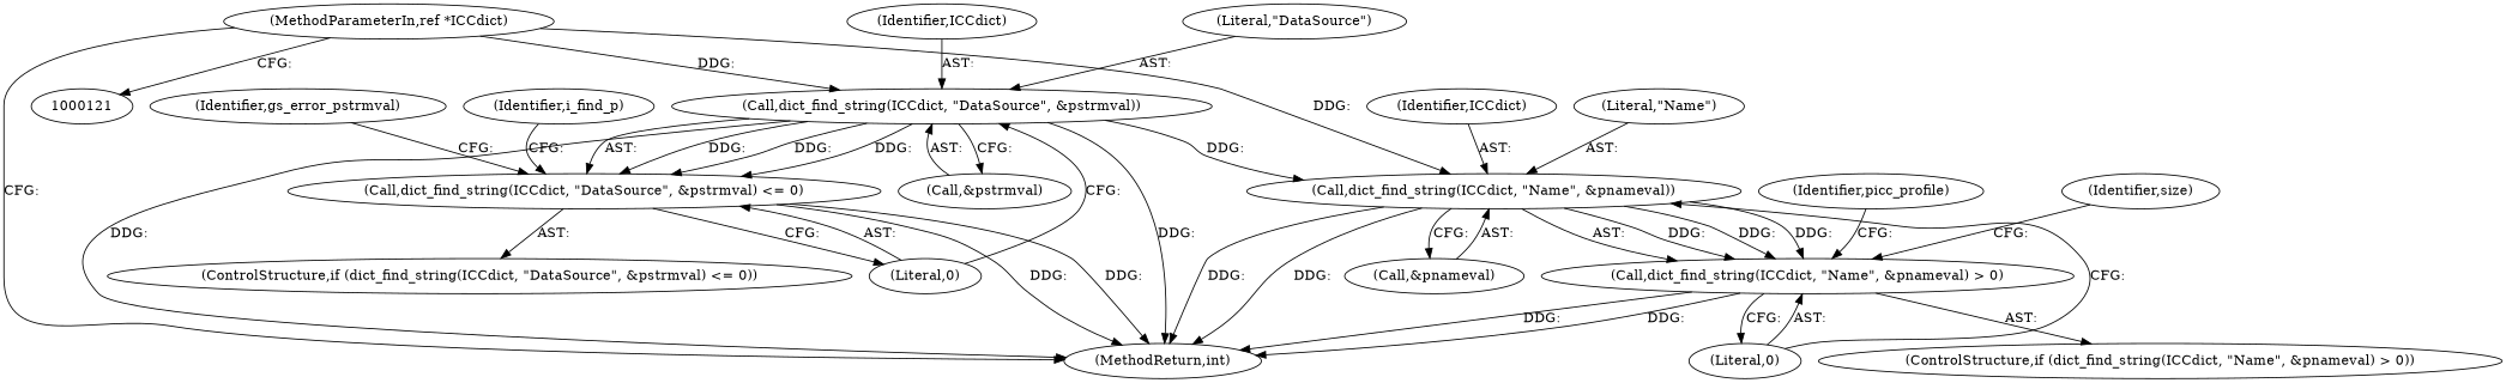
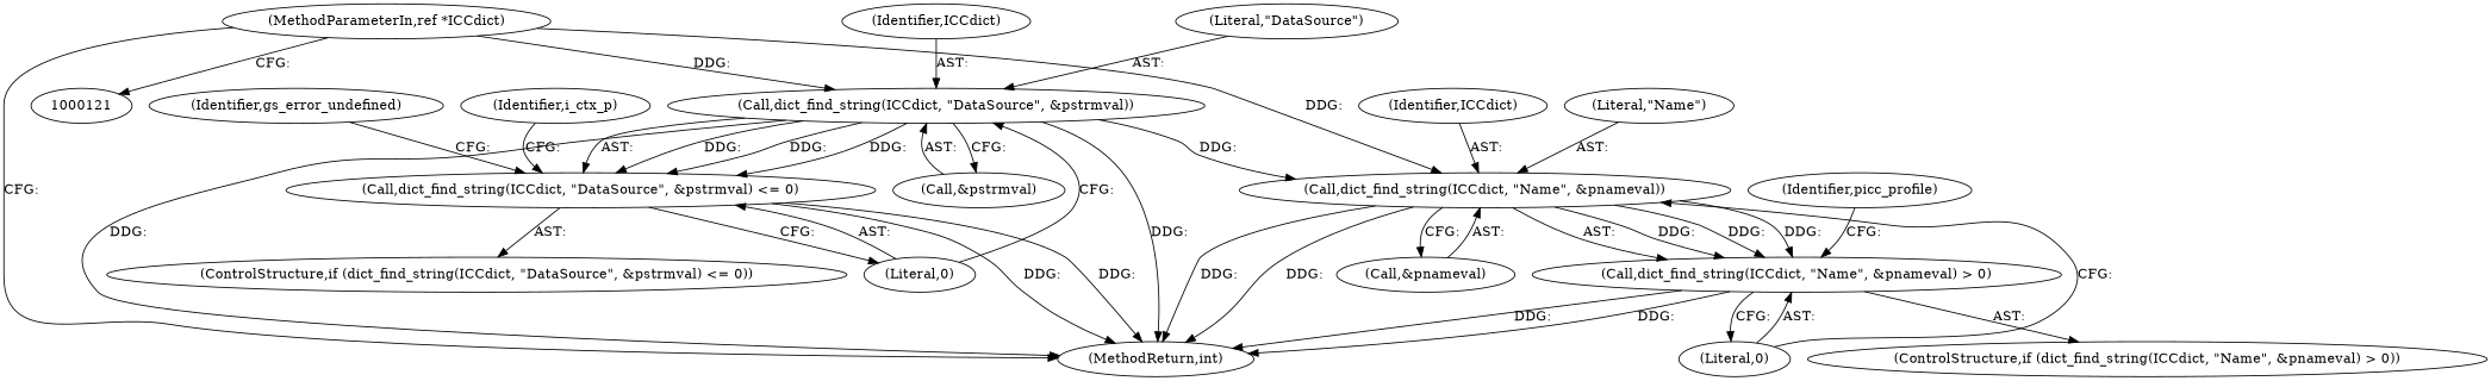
  digraph {
    n1 [label="(MethodParameterIn,ref *ICCdict)"]
    n2 [label="(Call,dict_find_string(ICCdict, \"DataSource\", &pstrmval))"]
    n3 [label="(Call,dict_find_string(ICCdict, \"Name\", &pnameval))"]
    n4 [label="(MethodReturn,int)"]
    1000121
    n6 [label="(Call,dict_find_string(ICCdict, \"DataSource\", &pstrmval) <= 0)"]
    n7 [label="(Call,&pstrmval)"]
    n8 [label="(Call,dict_find_string(ICCdict, \"Name\", &pnameval) > 0)"]
    n9 [label="(Call,&pnameval)"]
    n10 [label="(Literal,0)"]
    n11 [label="(ControlStructure,if (dict_find_string(ICCdict, \"DataSource\", &pstrmval) <= 0))"]
    n12 [label="(ControlStructure,if (dict_find_string(ICCdict, \"Name\", &pnameval) > 0))"]
    n13 [label="(Literal,0)"]
    n14 [label="(Identifier,picc_profile)"]
-   n15 [label="(Identifier,gs_error_pstrmval)"]
+   n15 [label="(Identifier,gs_error_undefined)"]
    n16 [label="(Identifier,ICCdict)"]
-   n17 [label="(Identifier,i_find_p)"]
+   n17 [label="(Identifier,i_ctx_p)"]
    n18 [label="(Identifier,ICCdict)"]
-   n19 [label="(Identifier,size)"]
    n20 [label="(Literal,\"Name\")"]
    n21 [label="(Literal,\"DataSource\")"]
    n1 -> n2 [label="DDG: "]
    n1 -> n3 [label="DDG: "]
    n1 -> n4 [label="CFG: "]
    n1 -> 1000121 [label="CFG: "]
    n2 -> n3 [label="DDG: "]
    n2 -> n4 [label="DDG: "]
    n2 -> n4 [label="DDG: "]
    n2 -> n6 [label="AST: "]
    n2 -> n6 [label="DDG: "]
    n2 -> n6 [label="DDG: "]
    n2 -> n6 [label="DDG: "]
    n2 -> n7 [label="CFG: "]
    n3 -> n4 [label="DDG: "]
    n3 -> n4 [label="DDG: "]
    n3 -> n8 [label="AST: "]
    n3 -> n8 [label="DDG: "]
    n3 -> n8 [label="DDG: "]
    n3 -> n8 [label="DDG: "]
    n3 -> n9 [label="CFG: "]
    n6 -> n4 [label="DDG: "]
    n6 -> n4 [label="DDG: "]
    n6 -> n10 [label="CFG: "]
    n6 -> n11 [label="AST: "]
    n7 -> n2 [label="AST: "]
    n8 -> n4 [label="DDG: "]
    n8 -> n4 [label="DDG: "]
    n8 -> n12 [label="AST: "]
    n8 -> n13 [label="CFG: "]
    n9 -> n3 [label="AST: "]
    n10 -> n2 [label="CFG: "]
    n10 -> n6 [label="AST: "]
    n13 -> n3 [label="CFG: "]
    n13 -> n8 [label="AST: "]
    n14 -> n8 [label="CFG: "]
    n15 -> n6 [label="CFG: "]
    n16 -> n2 [label="AST: "]
    n17 -> n6 [label="CFG: "]
    n18 -> n3 [label="AST: "]
-   n19 -> n8 [label="CFG: "]
    n20 -> n3 [label="AST: "]
    n21 -> n2 [label="AST: "]
  }
